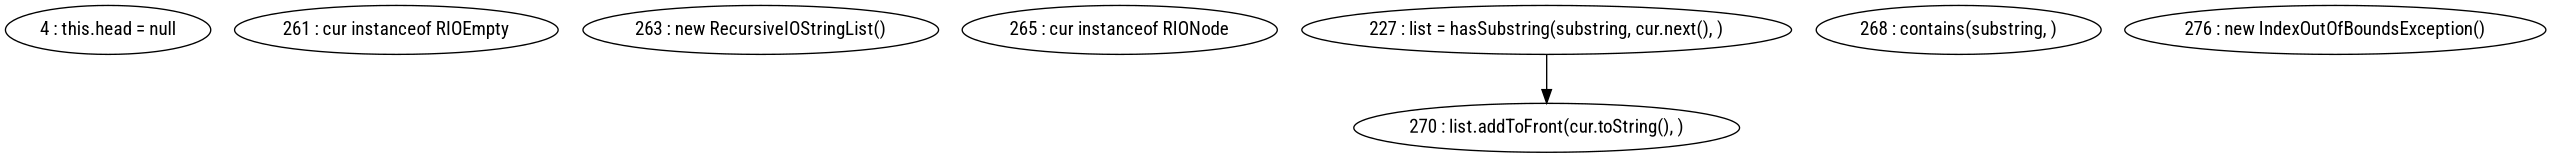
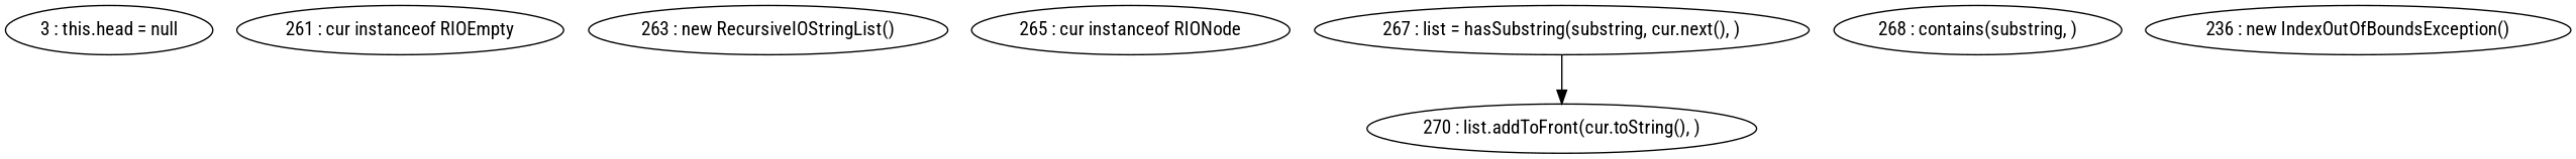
  digraph {
    fontname="Roboto Condensed"
    node [fontname="Roboto Condensed"]
-   "4 : this.head = null"
+   "4 : this.head = null" [label="3 : this.head = null"]
    "261 : cur instanceof RIOEmpty"
    "263 : new RecursiveIOStringList()"
    "265 : cur instanceof RIONode"
-   "267 : list = hasSubstring(substring, cur.next(), )" [label="227 : list = hasSubstring(substring, cur.next(), )"]
+   "267 : list = hasSubstring(substring, cur.next(), )"
    "270 : list.addToFront(cur.toString(), )"
    "268 : contains(substring, )"
-   "276 : new IndexOutOfBoundsException()"
+   "276 : new IndexOutOfBoundsException()" [label="236 : new IndexOutOfBoundsException()"]
    "267 : list = hasSubstring(substring, cur.next(), )" -> "270 : list.addToFront(cur.toString(), )" [fontname="Roboto Condensed"]
  }
